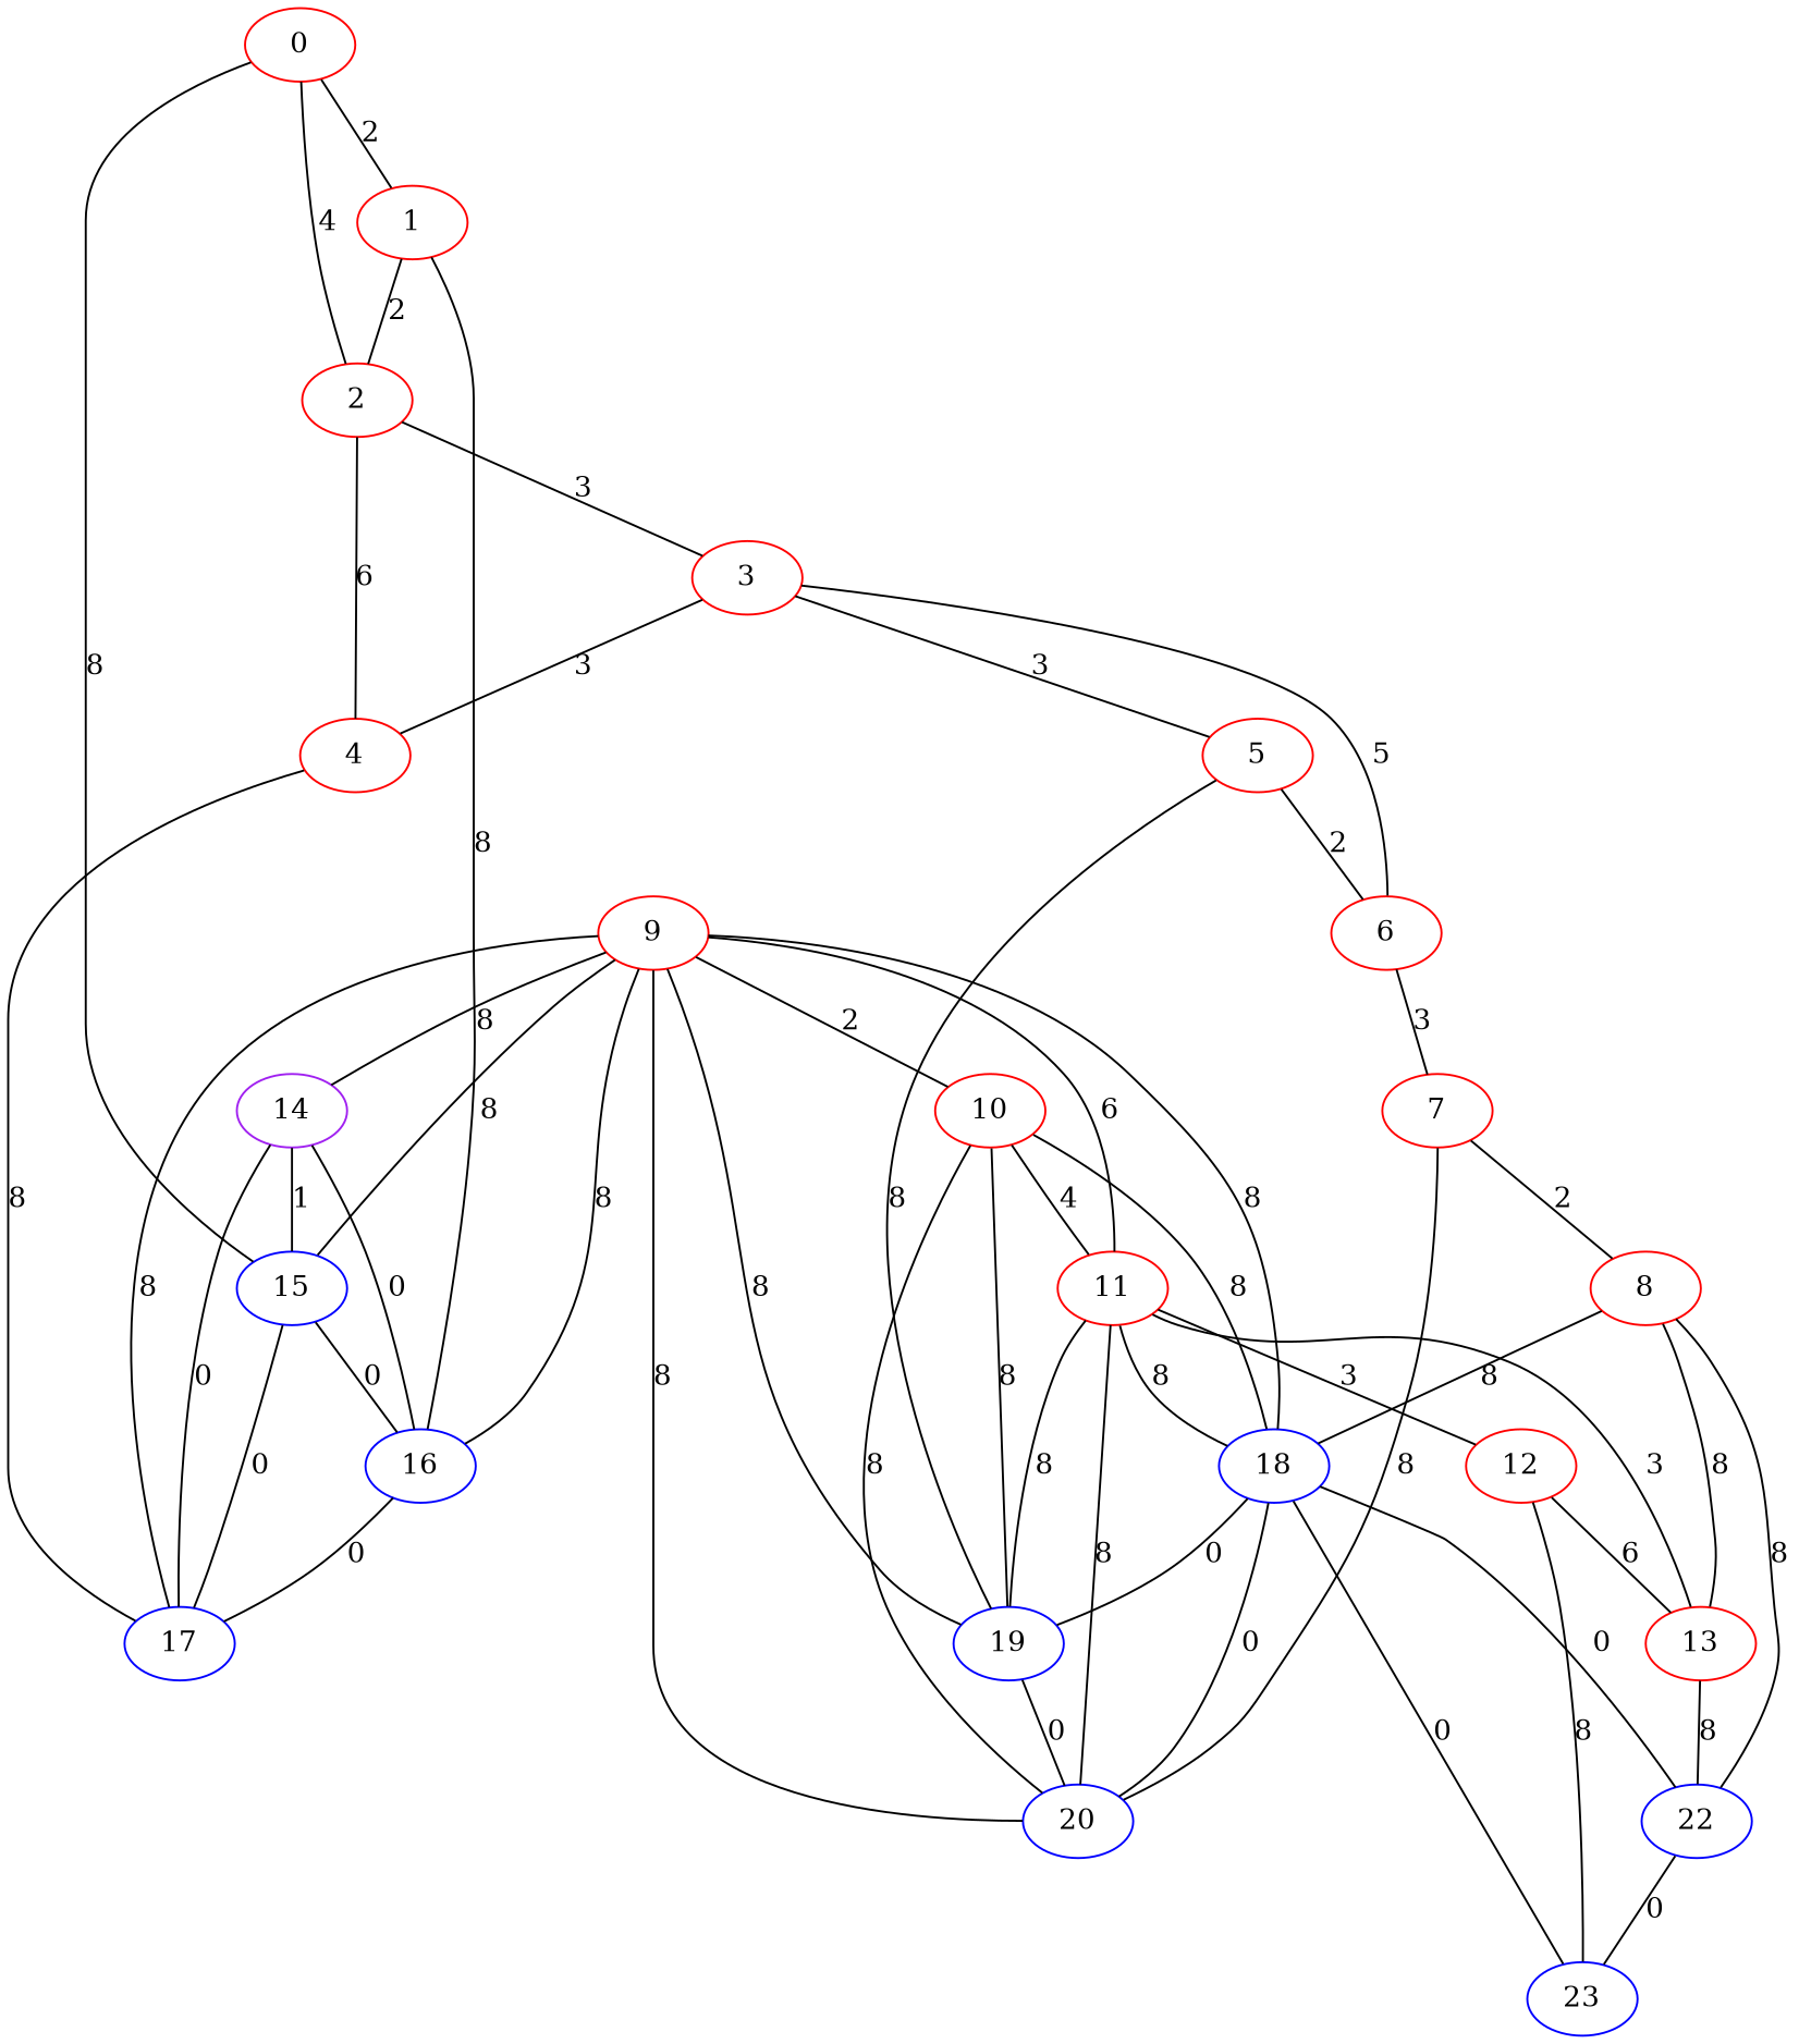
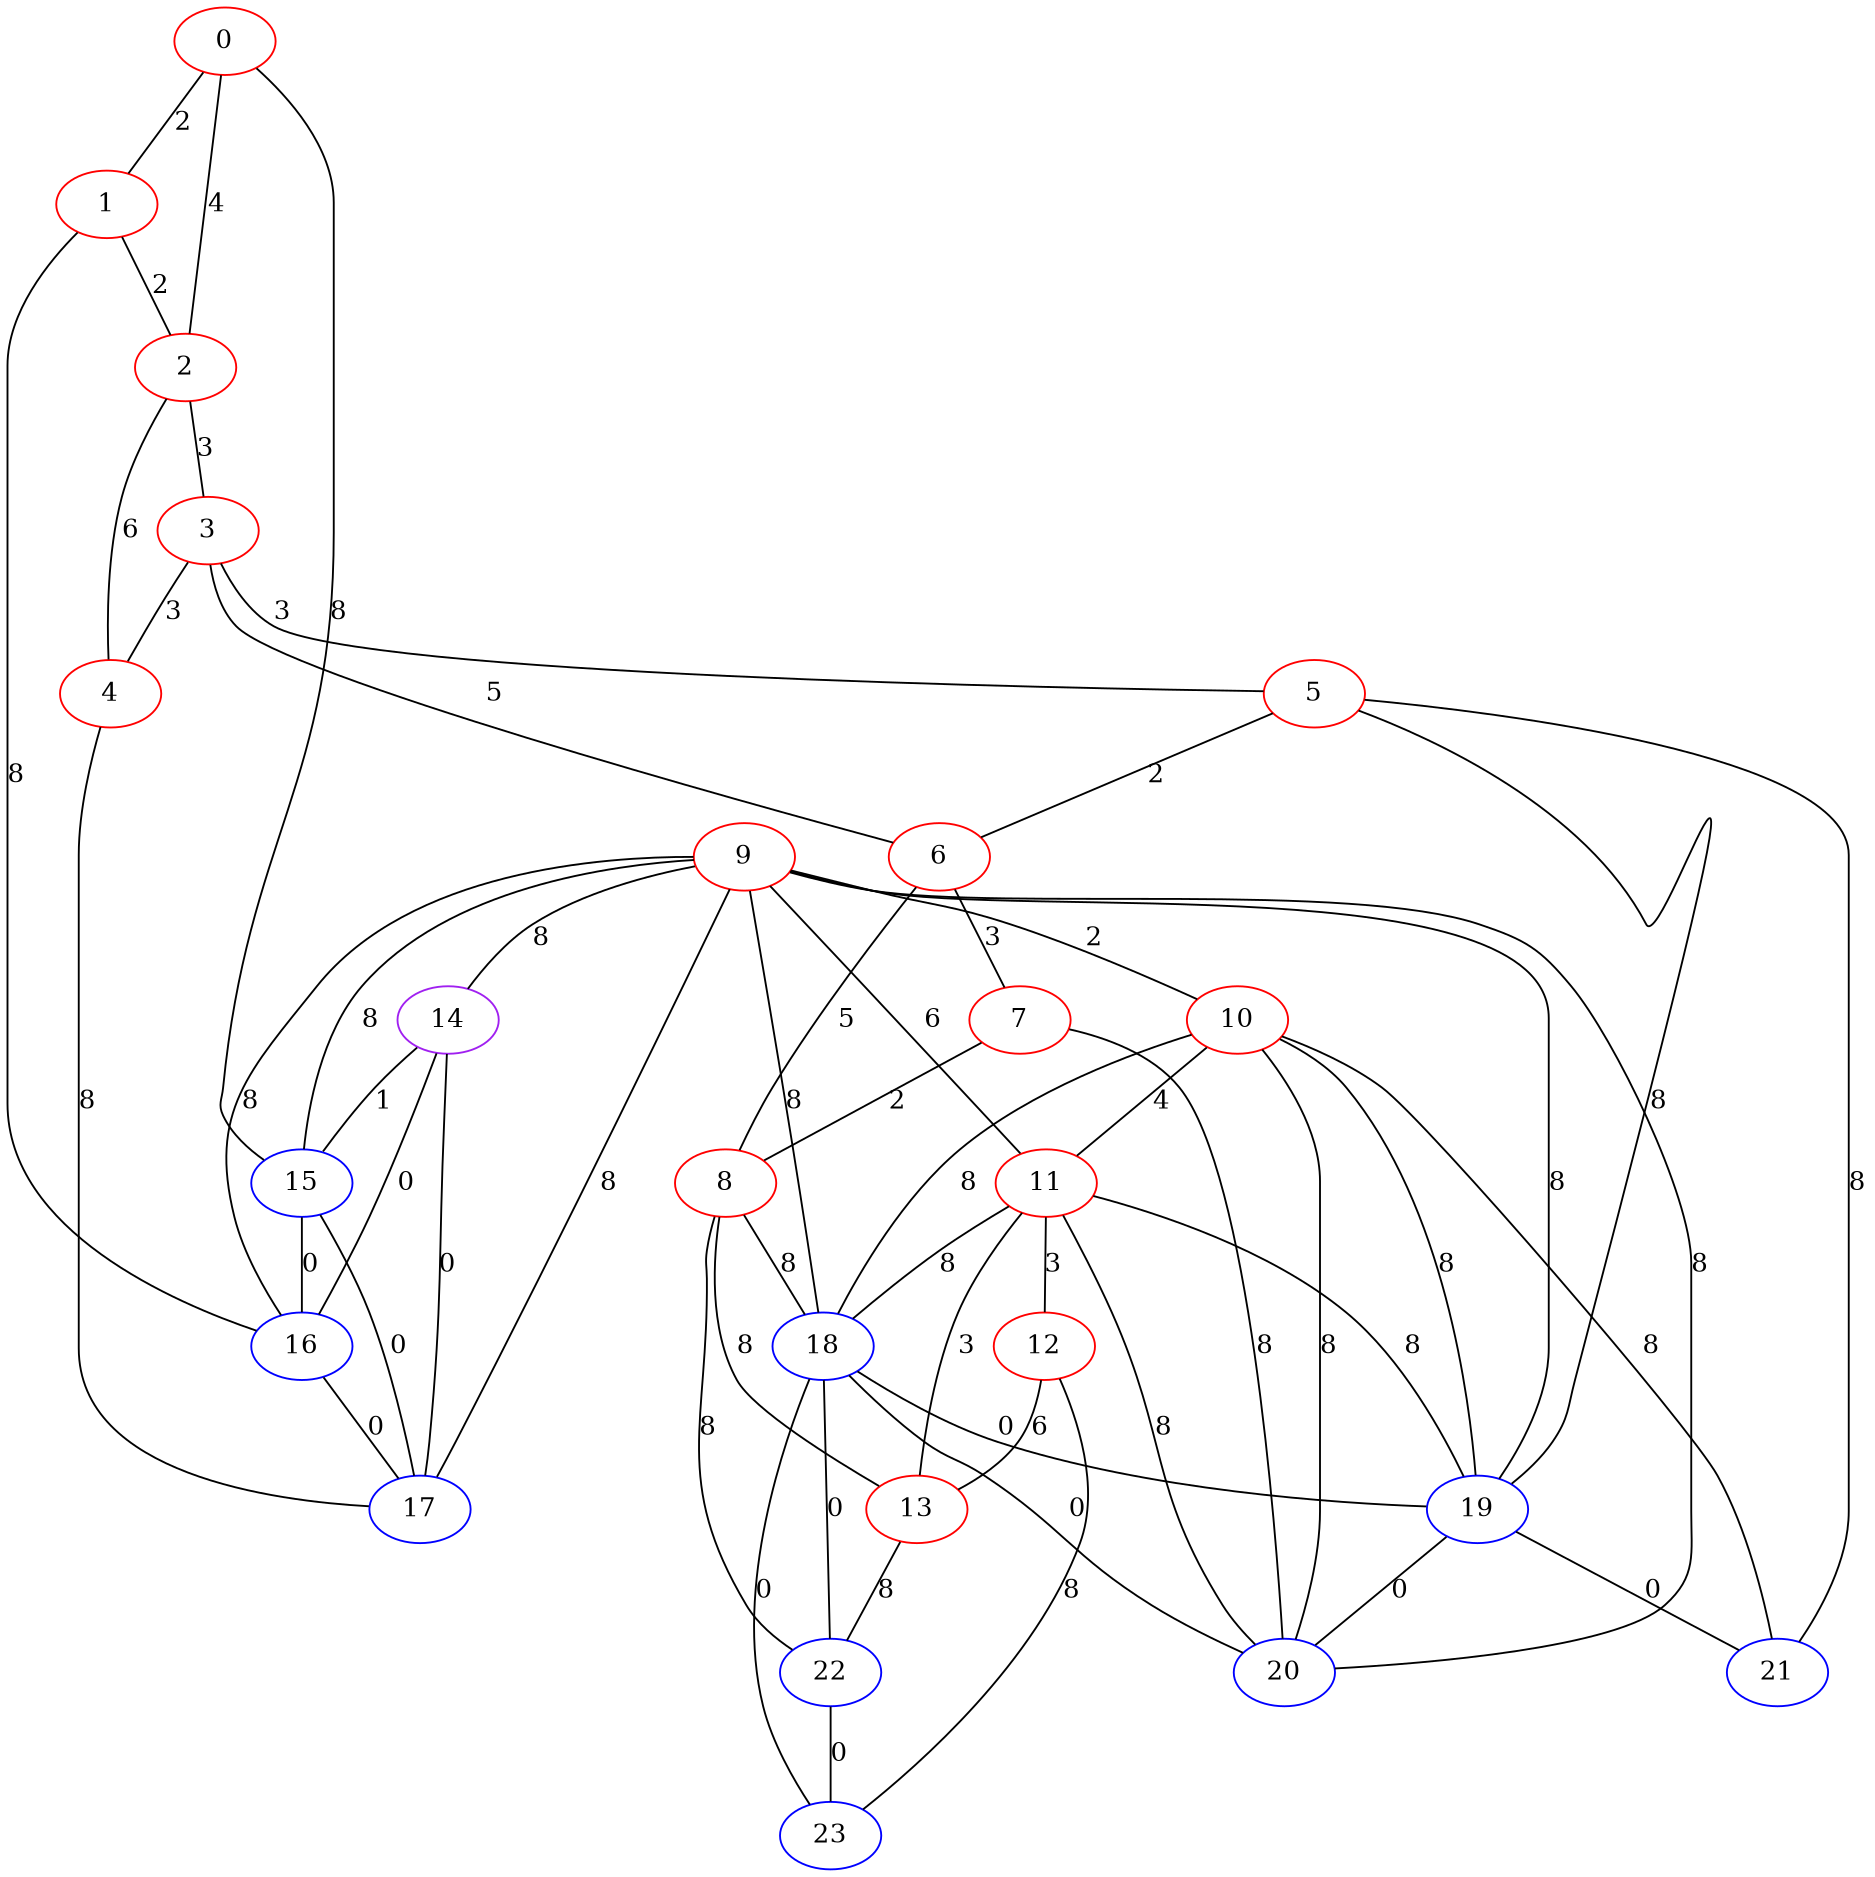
  graph {
    node [color=red weight=1]
    0
    1
    2
    15 [color=blue weight=3]
    16 [color=blue weight=3]
    3
    4
    17 [color=blue weight=3]
    5
    6
    19 [color=blue weight=3]
+   21 [color=blue weight=3]
    7
    8
    20 [color=blue weight=3]
    18 [color=blue weight=3]
    22 [color=blue weight=3]
    13
    23 [color=blue weight=3]
    9
    10
    11
    14 [color=purple weight=4]
    12
    0 -- 1 [label=2]
    0 -- 2 [label=4]
    0 -- 15 [label=8]
    1 -- 2 [label=2]
    1 -- 16 [label=8]
    2 -- 3 [label=3]
    2 -- 4 [label=6]
    15 -- 16 [label=0]
    15 -- 17 [label=0]
    16 -- 17 [label=0]
    3 -- 4 [label=3]
    3 -- 5 [label=3]
    3 -- 6 [label=5]
    4 -- 17 [label=8]
    5 -- 6 [label=2]
    5 -- 19 [label=8]
+   5 -- 21 [label=8]
    6 -- 7 [label=3]
+   6 -- 8 [label=5]
+   19 -- 21 [label=0]
    19 -- 20 [label=0]
    7 -- 8 [label=2]
    7 -- 20 [label=8]
    8 -- 18 [label=8]
    8 -- 22 [label=8]
    8 -- 13 [label=8]
    18 -- 19 [label=0]
    18 -- 20 [label=0]
    18 -- 22 [label=0]
    18 -- 23 [label=0]
    22 -- 23 [label=0]
    13 -- 22 [label=8]
    9 -- 15 [label=8]
    9 -- 16 [label=8]
    9 -- 17 [label=8]
    9 -- 19 [label=8]
    9 -- 20 [label=8]
    9 -- 18 [label=8]
    9 -- 10 [label=2]
    9 -- 11 [label=6]
    9 -- 14 [label=8]
    10 -- 19 [label=8]
+   10 -- 21 [label=8]
    10 -- 20 [label=8]
    10 -- 18 [label=8]
    10 -- 11 [label=4]
    11 -- 19 [label=8]
    11 -- 20 [label=8]
    11 -- 18 [label=8]
    11 -- 13 [label=3]
    11 -- 12 [label=3]
    14 -- 15 [label=1]
    14 -- 16 [label=0]
    14 -- 17 [label=0]
    12 -- 13 [label=6]
    12 -- 23 [label=8]
  }
